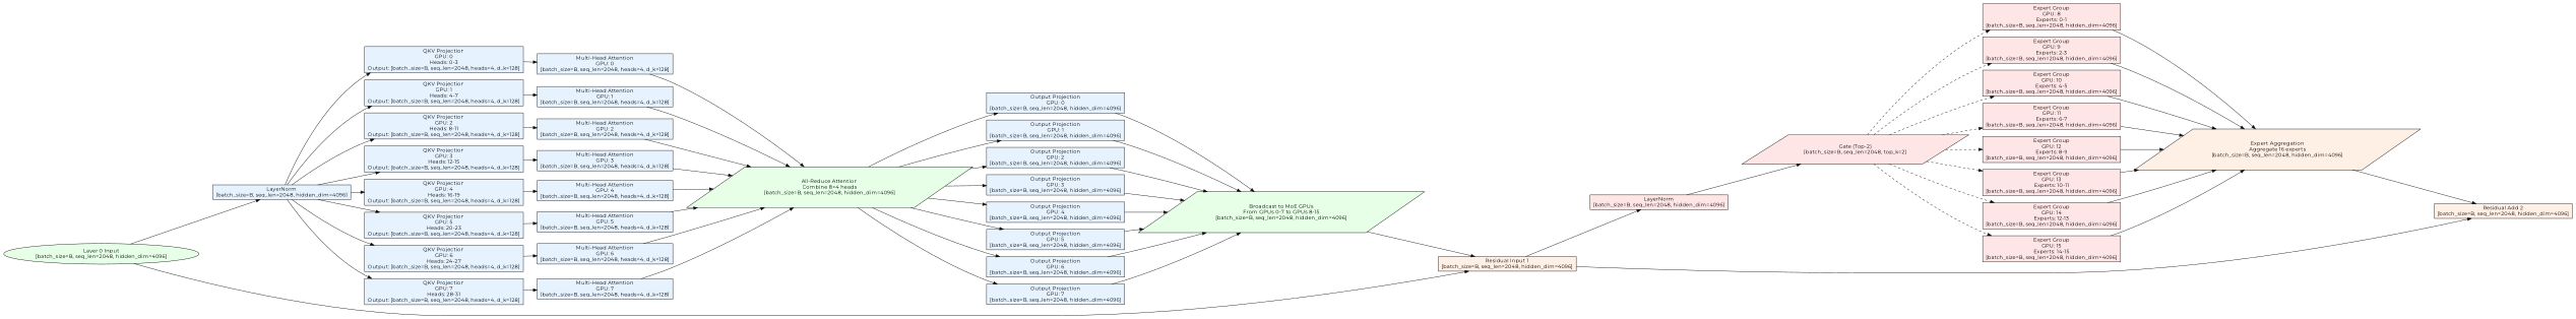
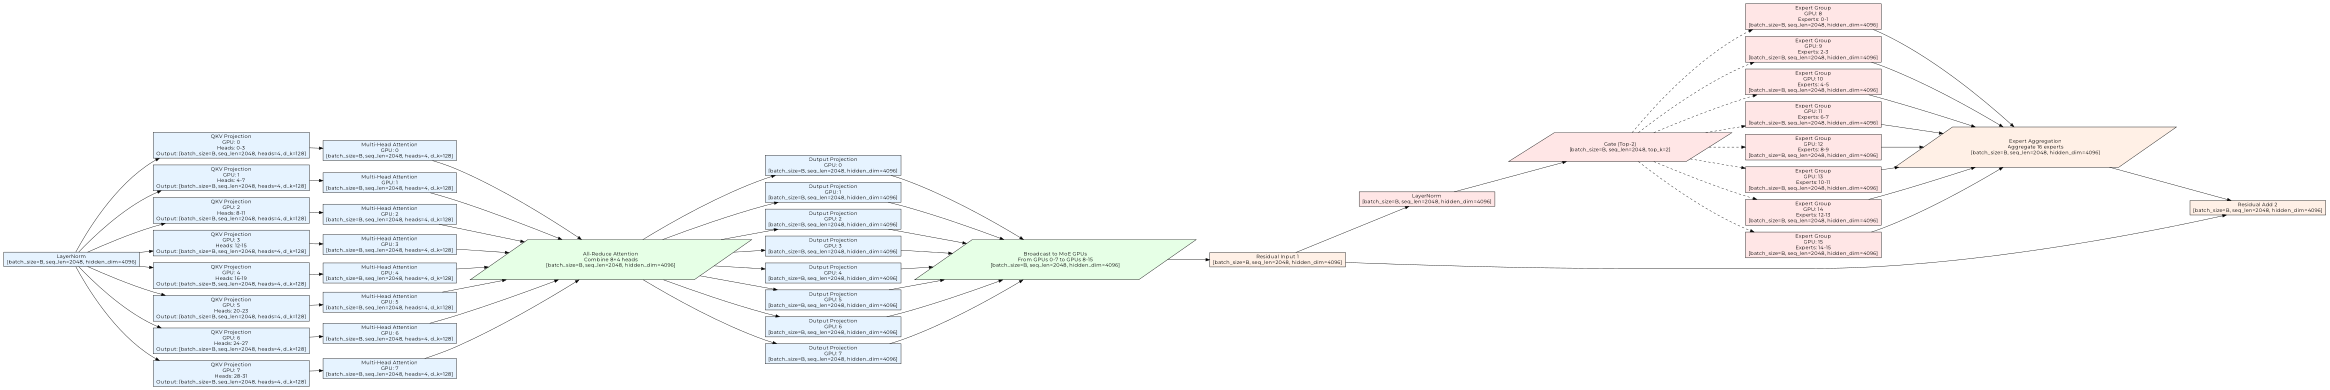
  digraph {
    compound=true
    fontname=Montserrat
    rankdir=LR
    node [fillcolor="#E6F3FF" fontname=Montserrat shape=rectangle style=filled]
    edge [fontname=Montserrat]
-   n1 [fillcolor="#E6FFE6" label="Layer 0 Input\n[batch_size=B, seq_len=2048, hidden_dim=4096]" shape=ellipse]
    n2 [label="LayerNorm\n[batch_size=B, seq_len=2048, hidden_dim=4096]"]
    n3 [fillcolor="#FFF0E6" label="Residual Input 1\n[batch_size=B, seq_len=2048, hidden_dim=4096]"]
    n4 [label="QKV Projection\nGPU: 0\nHeads: 0-3\nOutput: [batch_size=B, seq_len=2048, heads=4, d_k=128]"]
    n5 [label="QKV Projection\nGPU: 1\nHeads: 4-7\nOutput: [batch_size=B, seq_len=2048, heads=4, d_k=128]"]
    n6 [label="QKV Projection\nGPU: 2\nHeads: 8-11\nOutput: [batch_size=B, seq_len=2048, heads=4, d_k=128]"]
    n7 [label="QKV Projection\nGPU: 3\nHeads: 12-15\nOutput: [batch_size=B, seq_len=2048, heads=4, d_k=128]"]
    n8 [label="QKV Projection\nGPU: 4\nHeads: 16-19\nOutput: [batch_size=B, seq_len=2048, heads=4, d_k=128]"]
    n9 [label="QKV Projection\nGPU: 5\nHeads: 20-23\nOutput: [batch_size=B, seq_len=2048, heads=4, d_k=128]"]
    n10 [label="QKV Projection\nGPU: 6\nHeads: 24-27\nOutput: [batch_size=B, seq_len=2048, heads=4, d_k=128]"]
    n11 [label="QKV Projection\nGPU: 7\nHeads: 28-31\nOutput: [batch_size=B, seq_len=2048, heads=4, d_k=128]"]
    n12 [fillcolor="#FFE6E6" label="LayerNorm\n[batch_size=B, seq_len=2048, hidden_dim=4096]"]
    n13 [fillcolor="#FFF0E6" label="Residual Add 2\n[batch_size=B, seq_len=2048, hidden_dim=4096]"]
    n14 [label="Multi-Head Attention\nGPU: 0\n[batch_size=B, seq_len=2048, heads=4, d_k=128]"]
    n15 [label="Multi-Head Attention\nGPU: 1\n[batch_size=B, seq_len=2048, heads=4, d_k=128]"]
    n16 [label="Multi-Head Attention\nGPU: 2\n[batch_size=B, seq_len=2048, heads=4, d_k=128]"]
    n17 [label="Multi-Head Attention\nGPU: 3\n[batch_size=B, seq_len=2048, heads=4, d_k=128]"]
    n18 [label="Multi-Head Attention\nGPU: 4\n[batch_size=B, seq_len=2048, heads=4, d_k=128]"]
    n19 [label="Multi-Head Attention\nGPU: 5\n[batch_size=B, seq_len=2048, heads=4, d_k=128]"]
    n20 [label="Multi-Head Attention\nGPU: 6\n[batch_size=B, seq_len=2048, heads=4, d_k=128]"]
    n21 [label="Multi-Head Attention\nGPU: 7\n[batch_size=B, seq_len=2048, heads=4, d_k=128]"]
    n22 [fillcolor="#E6FFE6" label="All-Reduce Attention\nCombine 8×4 heads\n[batch_size=B, seq_len=2048, hidden_dim=4096]" shape=parallelogram]
    n23 [label="Output Projection\nGPU: 0\n[batch_size=B, seq_len=2048, hidden_dim=4096]"]
    n24 [label="Output Projection\nGPU: 1\n[batch_size=B, seq_len=2048, hidden_dim=4096]"]
    n25 [label="Output Projection\nGPU: 2\n[batch_size=B, seq_len=2048, hidden_dim=4096]"]
    n26 [label="Output Projection\nGPU: 3\n[batch_size=B, seq_len=2048, hidden_dim=4096]"]
    n27 [label="Output Projection\nGPU: 4\n[batch_size=B, seq_len=2048, hidden_dim=4096]"]
    n28 [label="Output Projection\nGPU: 5\n[batch_size=B, seq_len=2048, hidden_dim=4096]"]
    n29 [label="Output Projection\nGPU: 6\n[batch_size=B, seq_len=2048, hidden_dim=4096]"]
    n30 [label="Output Projection\nGPU: 7\n[batch_size=B, seq_len=2048, hidden_dim=4096]"]
    n31 [fillcolor="#E6FFE6" label="Broadcast to MoE GPUs\nFrom GPUs 0-7 to GPUs 8-15\n[batch_size=B, seq_len=2048, hidden_dim=4096]" shape=parallelogram]
    n32 [fillcolor="#FFE6E6" label="Gate (Top-2)\n[batch_size=B, seq_len=2048, top_k=2]" shape=parallelogram]
    n33 [fillcolor="#FFE6E6" label="Expert Group\nGPU: 8\nExperts: 0-1\n[batch_size=B, seq_len=2048, hidden_dim=4096]"]
    n34 [fillcolor="#FFE6E6" label="Expert Group\nGPU: 9\nExperts: 2-3\n[batch_size=B, seq_len=2048, hidden_dim=4096]"]
    n35 [fillcolor="#FFE6E6" label="Expert Group\nGPU: 10\nExperts: 4-5\n[batch_size=B, seq_len=2048, hidden_dim=4096]"]
    n36 [fillcolor="#FFE6E6" label="Expert Group\nGPU: 11\nExperts: 6-7\n[batch_size=B, seq_len=2048, hidden_dim=4096]"]
    n37 [fillcolor="#FFE6E6" label="Expert Group\nGPU: 12\nExperts: 8-9\n[batch_size=B, seq_len=2048, hidden_dim=4096]"]
    n38 [fillcolor="#FFE6E6" label="Expert Group\nGPU: 13\nExperts: 10-11\n[batch_size=B, seq_len=2048, hidden_dim=4096]"]
    n39 [fillcolor="#FFE6E6" label="Expert Group\nGPU: 14\nExperts: 12-13\n[batch_size=B, seq_len=2048, hidden_dim=4096]"]
    n40 [fillcolor="#FFE6E6" label="Expert Group\nGPU: 15\nExperts: 14-15\n[batch_size=B, seq_len=2048, hidden_dim=4096]"]
    n41 [fillcolor="#FFF0E6" label="Expert Aggregation\nAggregate 16 experts\n[batch_size=B, seq_len=2048, hidden_dim=4096]" shape=parallelogram]
-   n1 -> n2
-   n1 -> n3
    n2 -> n4
    n2 -> n5
    n2 -> n6
    n2 -> n7
    n2 -> n8
    n2 -> n9
    n2 -> n10
    n2 -> n11
    n3 -> n12
    n3 -> n13
    n4 -> n14
    n5 -> n15
    n6 -> n16
    n7 -> n17
    n8 -> n18
    n9 -> n19
    n10 -> n20
    n11 -> n21
    n12 -> n32
    n14 -> n22
    n15 -> n22
    n16 -> n22
    n17 -> n22
    n18 -> n22
    n19 -> n22
    n20 -> n22
    n21 -> n22
    n22 -> n23
    n22 -> n24
    n22 -> n25
    n22 -> n26
    n22 -> n27
    n22 -> n28
    n22 -> n29
    n22 -> n30
    n23 -> n31
    n24 -> n31
    n25 -> n31
    n26 -> n31
    n27 -> n31
    n28 -> n31
    n29 -> n31
    n30 -> n31
    n31 -> n3
    n32 -> n33 [style=dashed]
    n32 -> n34 [style=dashed]
    n32 -> n35 [style=dashed]
    n32 -> n36 [style=dashed]
    n32 -> n37 [style=dashed]
    n32 -> n38 [style=dashed]
    n32 -> n39 [style=dashed]
    n32 -> n40 [style=dashed]
    n33 -> n41
    n34 -> n41
    n35 -> n41
    n36 -> n41
    n37 -> n41
    n38 -> n41
    n39 -> n41
    n40 -> n41
    n41 -> n13
  }
